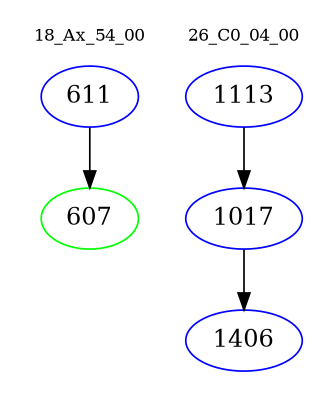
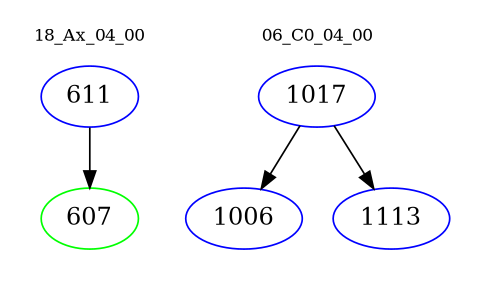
  digraph {
    node [color=blue]
    edge [color=black]
    n1 [label=611]
    n2 [color=green label=607]
    n3 [label=1017]
-   n4 [label=1406]
+   n4 [label=1006]
    n5 [label=1113]
    subgraph cluster_1 {
      color=white
      fontsize=10
-     label="18_Ax_54_00"
+     label="18_Ax_04_00"
      n1
      n2
    }
    subgraph cluster_2 {
      color=white
      fontsize=10
-     label="26_C0_04_00"
+     label="06_C0_04_00"
      n3
      n4
      n5
    }
    n1 -> n2
    n3 -> n4
-   n5 -> n3
+   n3 -> n5
  }
